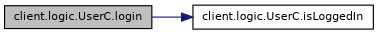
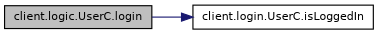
  digraph {
    rankdir=LR
    node [color=black fontname=Helvetica fontsize=10 shape=record style=filled]
    n1 [fillcolor=grey75 fontcolor=black height=0.2 label="client.logic.UserC.login" width=0.4]
-   n2 [fillcolor=white height=0.2 label="client.logic.UserC.isLoggedIn" width=0.4]
+   n2 [fillcolor=white height=0.2 label="client.login.UserC.isLoggedIn" width=0.4]
    n1 -> n2 [color=midnightblue fontname=Helvetica fontsize=10 labelfontname=Helvetica labelfontsize=10 style=solid]
  }
